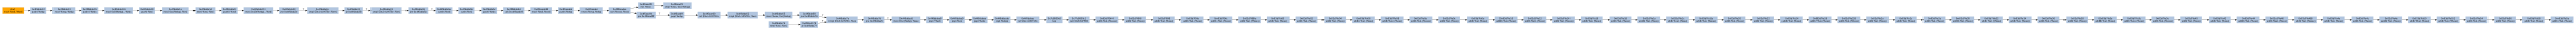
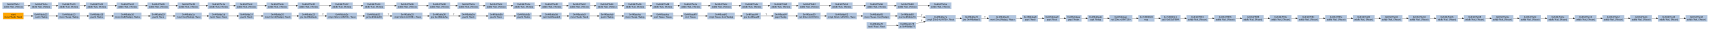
  digraph {
    fontname=Nunito
    rankdir=LR
    node [color=lightsteelblue fillcolor=lightsteelblue fontname=Nunito shape=rectangle style=filled]
    edge [color="#000000" fontname=Nunito]
    n1 [color=lightgrey fillcolor=orange label="start\nmovl %edi, %edi"]
    n2 [label="0x4f6dda12\npushl %ebp"]
    n3 [label="0x4f6dda13\nmovl %esp, %ebp"]
    n4 [label="0x4f6dda15\npushl %ebx"]
    n5 [label="0x4f6dda16\nmovl 0x8(%ebp), %ebx"]
    n6 [label="0x4f6dda19\npushl %esi"]
    n7 [label="0x4f6dda1a\nmovl 0xc(%ebp), %esi"]
    n8 [label="0x4f6dda1d\ntestl %esi, %esi"]
    n9 [label="0x4f6dda1f\npushl %edi"]
    n10 [label="0x4f6dda20\nmovl 0x10(%ebp), %edi"]
    n11 [label="0x4f6dda23\njne 0x4f6dda2e"]
    n12 [label="0x4f6dda2e\ncmpl $0x1<UINT8>, %esi"]
    n13 [label="0x4f6dda31\nje 0x4f6dda38"]
    n14 [label="0x4f6dda33\ncmpl $0x2<UINT8>, %esi"]
    n15 [label="0x4f6dda36\njne 0x4f6dda5a"]
    n16 [label="0x4f6dda5a\npushl %edi"]
    n17 [label="0x4f6dda5b\npushl %esi"]
    n18 [label="0x4f6dda5c\npushl %ebx"]
    n19 [label="0x4f6dda5d\ncall 0x4f6aade9"]
    n20 [label="0x4f6aade9\nmovl %edi, %edi"]
    n21 [label="0x4f6aadeb\npushl %ebp"]
    n22 [label="0x4f6aadec\nmovl %esp, %ebp"]
    n23 [label="0x4f6aadee\nxorl %eax, %eax"]
    n24 [label="0x4f6aadf0\nincl %eax"]
    n25 [label="0x4f6aadf1\ncmpl %eax, 0xc(%ebp)"]
    n26 [label="0x4f6aadf4\njne 0x4f6aadff"]
    n27 [label="0x4f6aadff\npopl %ebp"]
    n28 [label="0x4f6aae00\nret $0xc<UINT16>"]
    n29 [label="0x4f6dda62\ncmpl $0x1<UINT8>, %esi"]
    n30 [label="0x4f6dda65\nmovl %eax, 0xc(%ebp)"]
    n31 [label="0x4f6dda68\njne 0x4f6dda76"]
    n32 [label="0x4f6dda7a\ncmpl $0x3<UINT8>, %esi"]
    n33 [label="0x4f6dda76\ntestl %esi, %esi"]
    n34 [label="0x4f6testl78\nje 0x4f6dda7f"]
    n35 [label="0x4f6dda7d\njne 0x4f6ddaa5"]
    n36 [label="0x4f6ddaa5\nmovl 0xc(%ebp), %eax"]
    n37 [label="0x4f6ddaa8\npopl %edi"]
    n38 [label="0x4f6ddaa9\npopl %esi"]
    n39 [label="0x4f6ddaaa\npopl %ebx"]
    n40 [label="0x4f6ddaab\npopl %ebp"]
    n41 [label="0x4f6ddaac\nret $0xc<UINT16>"]
    n42 [label="0x7c8000c0\nnop "]
    n43 [label="0x7c8000c1\ncall 0x63d7f9f4"]
    n44 [label="0x63d7f9f4\naddb %al, (%eax)"]
    n45 [label="0x63d7f9f6\naddb %al, (%eax)"]
    n46 [label="0x63d7f9f8\naddb %al, (%eax)"]
    n47 [label="0x63d7f9fa\naddb %al, (%eax)"]
    n48 [label="0x63d7f9fc\naddb %al, (%eax)"]
    n49 [label="0x63d7f9fe\naddb %al, (%eax)"]
    n50 [label="0x63d7fa00\naddb %al, (%eax)"]
    n51 [label="0x63d7fa02\naddb %al, (%eax)"]
    n52 [label="0x63d7fa04\naddb %al, (%eax)"]
    n53 [label="0x63d7fa06\naddb %al, (%eax)"]
    n54 [label="0x63d7fa08\naddb %al, (%eax)"]
    n55 [label="0x63d7fa0a\naddb %al, (%eax)"]
    n56 [label="0x63d7fa0c\naddb %al, (%eax)"]
    n57 [label="0x63d7fa0e\naddb %al, (%eax)"]
    n58 [label="0x63d7fa10\naddb %al, (%eax)"]
    n59 [label="0x63d7fa12\naddb %al, (%eax)"]
    n60 [label="0x63d7fa14\naddb %al, (%eax)"]
    n61 [label="0x63d7fa16\naddb %al, (%eax)"]
    n62 [label="0x63d7fa18\naddb %al, (%eax)"]
-   n63 [label="0x63d7fa1a\naddb %al, (%eax)"]
    n64 [label="0x63d7fa1c\naddb %al, (%eax)"]
    n65 [label="0x63d7fa1e\naddb %al, (%eax)"]
    n66 [label="0x63d7fa20\naddb %al, (%eax)"]
    n67 [label="0x63d7fa22\naddb %al, (%eax)"]
    n68 [label="0x63d7fa24\naddb %al, (%eax)"]
    n69 [label="0x63d7fa26\naddb %al, (%eax)"]
    n70 [label="0x63d7fa28\naddb %al, (%eax)"]
    n71 [label="0x63d7fa2a\naddb %al, (%eax)"]
    n72 [label="0x63d7fa2c\naddb %al, (%eax)"]
    n73 [label="0x63d7fa2e\naddb %al, (%eax)"]
    n74 [label="0x63d7fa30\naddb %al, (%eax)"]
    n75 [label="0x63d7fa32\naddb %al, (%eax)"]
    n76 [label="0x63d7fa34\naddb %al, (%eax)"]
    n77 [label="0x63d7fa36\naddb %al, (%eax)"]
    n78 [label="0x63d7fa38\naddb %al, (%eax)"]
    n79 [label="0x63d7fa3a\naddb %al, (%eax)"]
    n80 [label="0x63d7fa3c\naddb %al, (%eax)"]
    n81 [label="0x63d7fa3e\naddb %al, (%eax)"]
    n82 [label="0x63d7fa40\naddb %al, (%eax)"]
    n83 [label="0x63d7fa42\naddb %al, (%eax)"]
    n84 [label="0x63d7fa44\naddb %al, (%eax)"]
    n85 [label="0x63d7fa46\naddb %al, (%eax)"]
    n86 [label="0x63d7fa48\naddb %al, (%eax)"]
    n87 [label="0x63d7fa4a\naddb %al, (%eax)"]
    n88 [label="0x63d7fa4c\naddb %al, (%eax)"]
    n89 [label="0x63d7fa4e\naddb %al, (%eax)"]
    n90 [label="0x63d7fa50\naddb %al, (%eax)"]
    n91 [label="0x63d7fa52\naddb %al, (%eax)"]
    n92 [label="0x63d7fa54\naddb %al, (%eax)"]
    n93 [label="0x63d7fa56\naddb %al, (%eax)"]
    n94 [label="0x63d7fa58\naddb %al, (%eax)"]
    n95 [label="0x63d7fa5a\naddb %al, (%eax)"]
    n1 -> n2
    n2 -> n3
    n3 -> n4
    n4 -> n5
    n5 -> n6
    n6 -> n7
    n7 -> n8
    n8 -> n9
    n9 -> n10
    n10 -> n11
    n11 -> n12 [label=T]
    n12 -> n13
    n13 -> n14 [label=T]
    n14 -> n15
    n15 -> n16 [label=T]
    n16 -> n17
    n17 -> n18
    n18 -> n19
    n19 -> n20
    n20 -> n21
    n21 -> n22
    n22 -> n23
    n23 -> n24
    n24 -> n25
-   n23 -> n26
+   n25 -> n26
    n26 -> n27 [label=T]
    n27 -> n28
    n28 -> n29
    n29 -> n30
    n30 -> n31
    n31 -> n32 [label=T]
    n32 -> n35
    n33 -> n34
    n34 -> n32 [label=F]
    n35 -> n36 [label=T]
    n36 -> n37
    n37 -> n38
    n38 -> n39
    n39 -> n40
    n40 -> n41
    n41 -> n42
    n42 -> n43
    n43 -> n44
    n44 -> n45
    n45 -> n46
    n46 -> n47
    n47 -> n48
    n48 -> n49
    n49 -> n50
    n50 -> n51
    n51 -> n52
    n52 -> n53
    n53 -> n54
    n54 -> n55
    n55 -> n56
    n56 -> n57
    n57 -> n58
    n58 -> n59
    n59 -> n60
    n60 -> n61
    n61 -> n62
-   n62 -> n63
-   n63 -> n64
    n64 -> n65
    n65 -> n66
    n66 -> n67
    n67 -> n68
    n68 -> n69
    n69 -> n70
    n70 -> n71
    n71 -> n72
    n72 -> n73
    n73 -> n74
    n74 -> n75
    n75 -> n76
    n76 -> n77
    n77 -> n78
    n78 -> n79
    n79 -> n80
    n80 -> n81
    n81 -> n82
    n82 -> n83
    n83 -> n84
    n84 -> n85
    n85 -> n86
    n86 -> n87
    n87 -> n88
    n88 -> n89
    n89 -> n90
    n90 -> n91
    n91 -> n92
    n92 -> n93
    n93 -> n94
    n94 -> n95
  }
